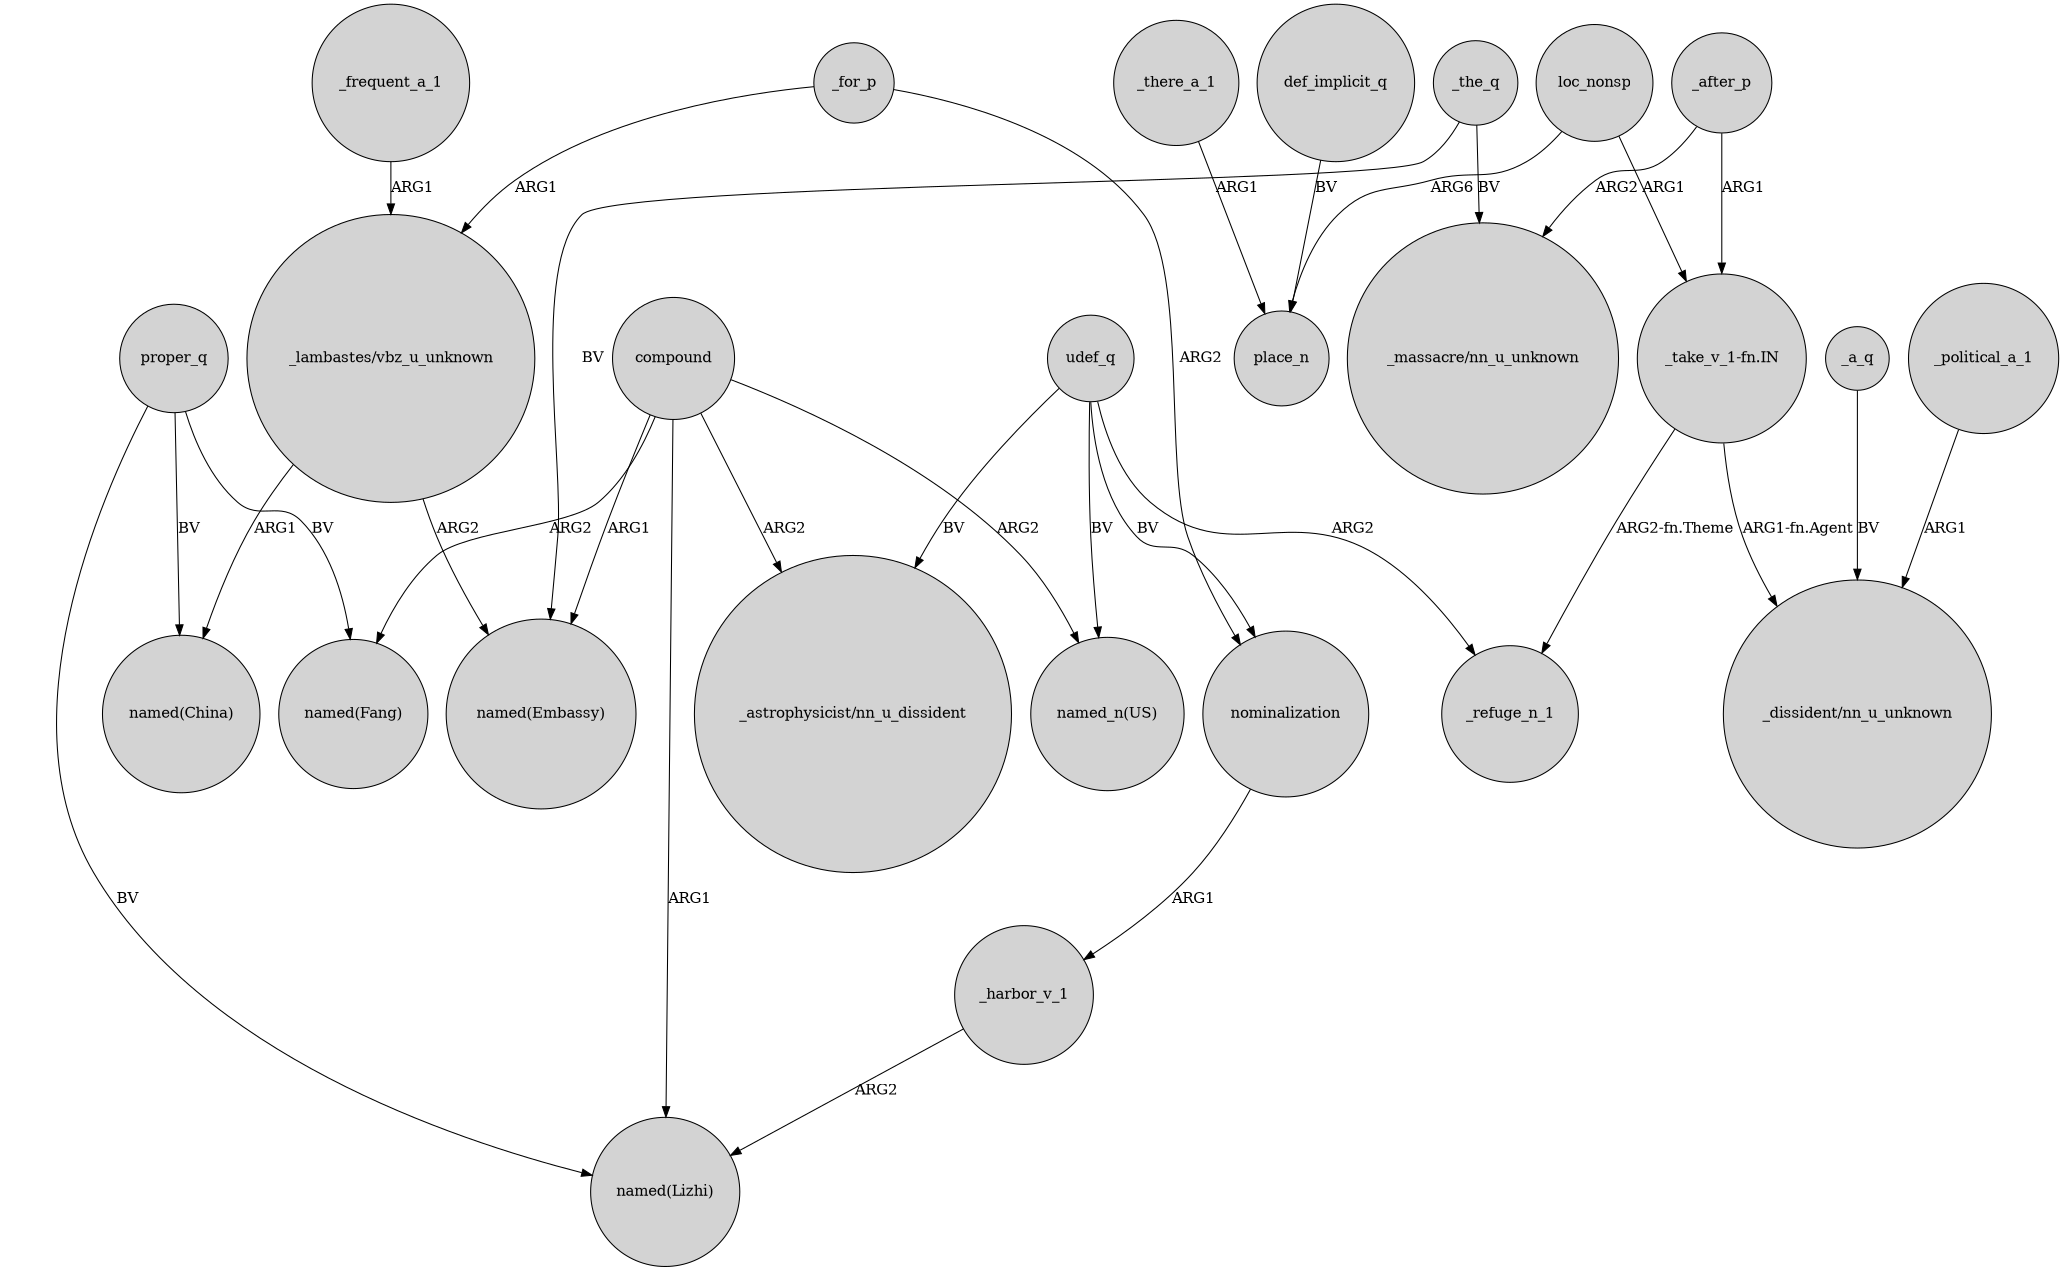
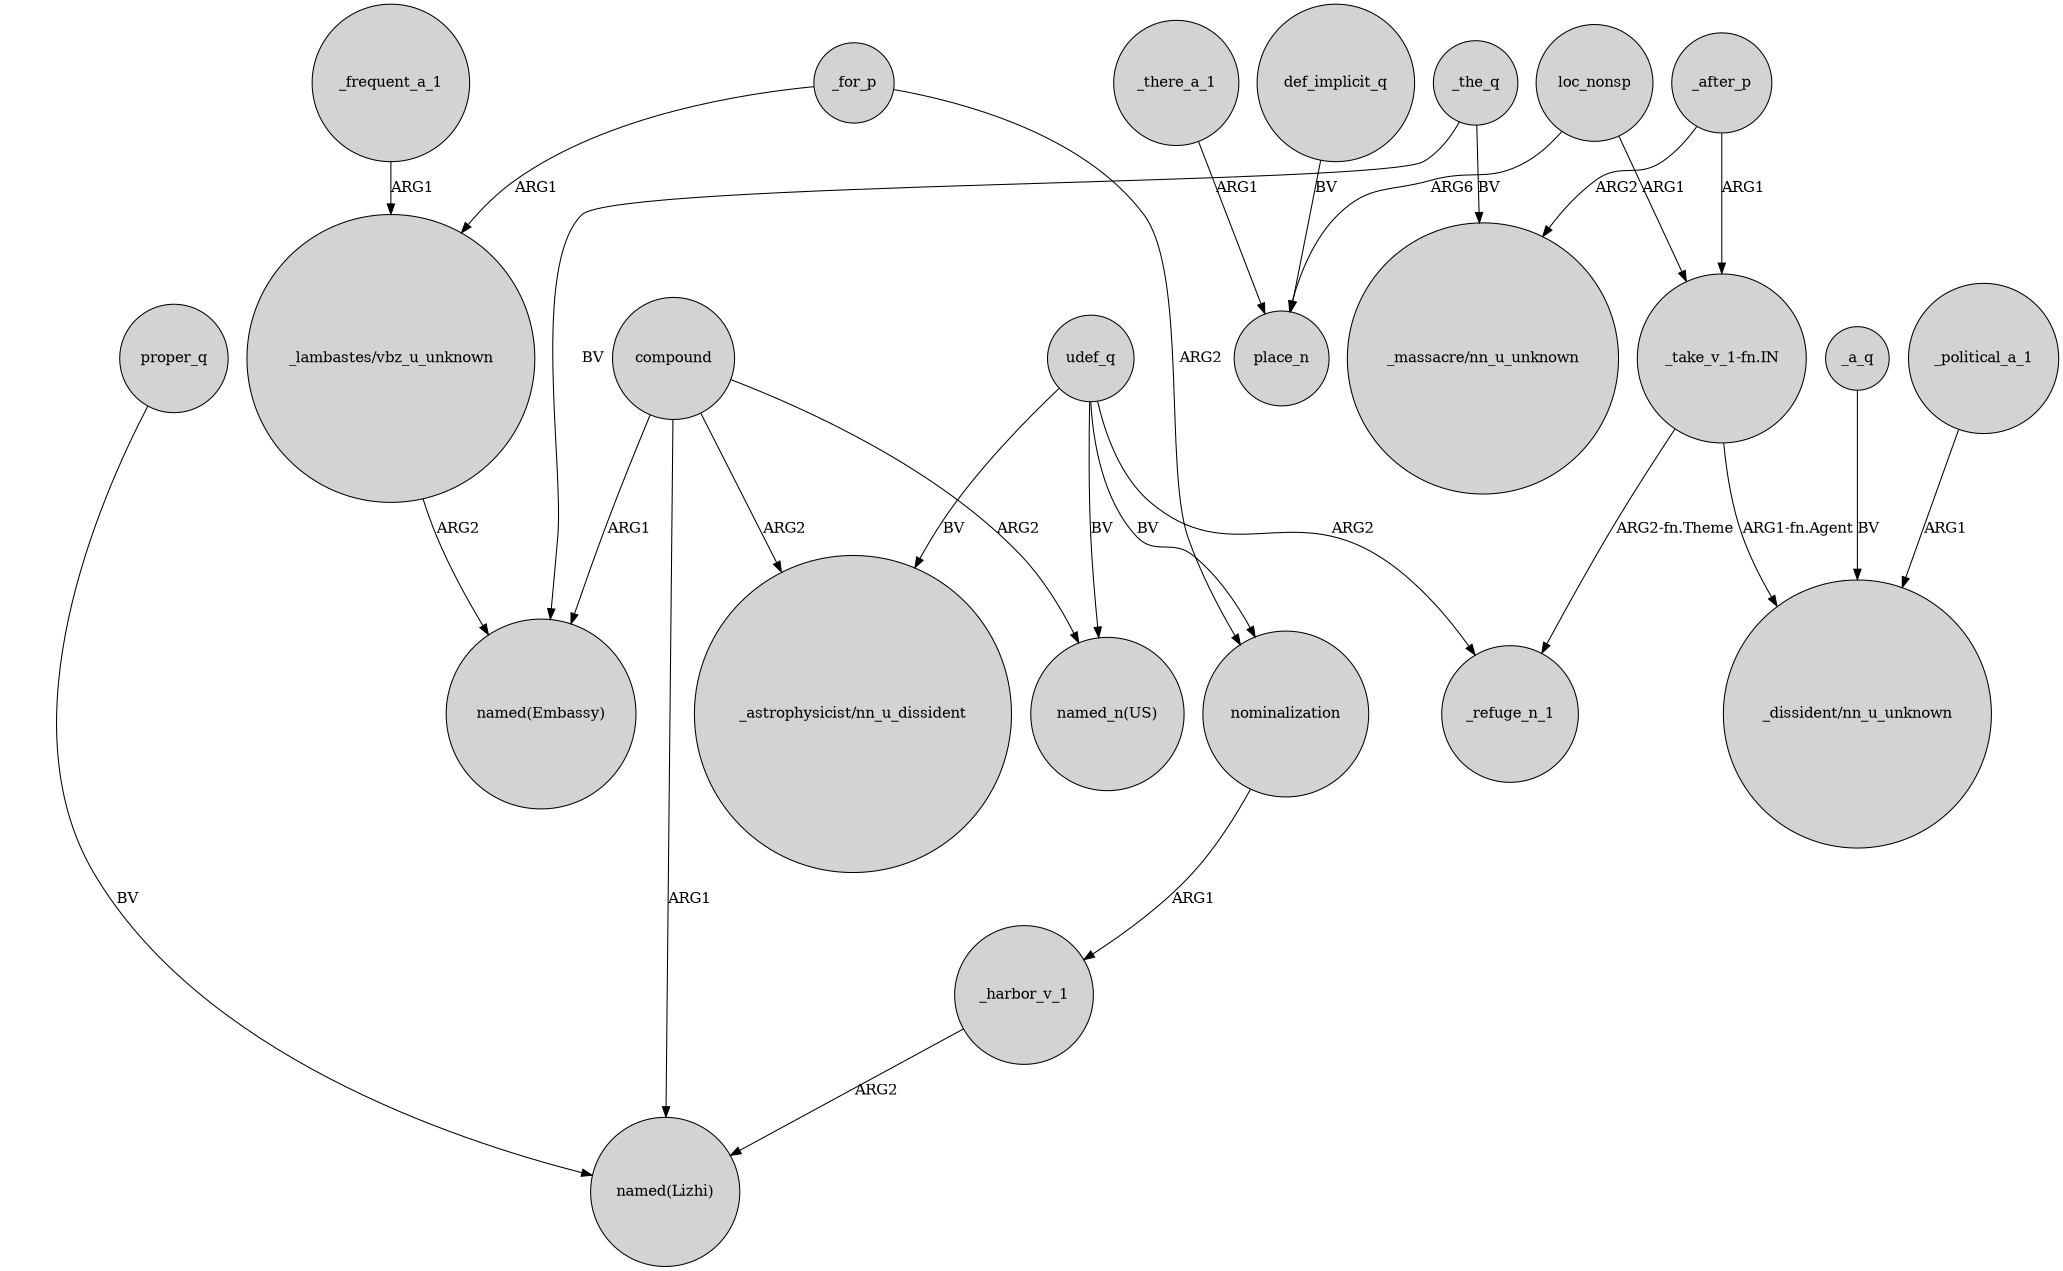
  digraph {
    node [shape=circle style=filled]
    proper_q
-   "named(Fang)"
    "named(Lizhi)"
-   "named(China)"
    loc_nonsp
    "_take_v_1-fn.IN"
    place_n
    "_dissident/nn_u_unknown"
    _refuge_n_1
    udef_q
    "named_n(US)"
    nominalization
    n13 [label="_astrophysicist/nn_u_dissident"]
    _harbor_v_1
    _for_p
    "_lambastes/vbz_u_unknown"
    "named(Embassy)"
    def_implicit_q
    compound
    _after_p
    "_massacre/nn_u_unknown"
    _the_q
    _frequent_a_1
    _political_a_1
    _a_q
    _there_a_1
-   proper_q -> "named(Fang)" [label=BV]
    proper_q -> "named(Lizhi)" [label=BV]
-   proper_q -> "named(China)" [label=BV]
    loc_nonsp -> "_take_v_1-fn.IN" [label=ARG1]
    loc_nonsp -> place_n [label=ARG6]
    "_take_v_1-fn.IN" -> "_dissident/nn_u_unknown" [label="ARG1-fn.Agent"]
    "_take_v_1-fn.IN" -> _refuge_n_1 [label="ARG2-fn.Theme"]
    udef_q -> _refuge_n_1 [label=ARG2]
    udef_q -> "named_n(US)" [label=BV]
    udef_q -> nominalization [label=BV]
    udef_q -> n13 [label=BV]
    nominalization -> _harbor_v_1 [label=ARG1]
    _harbor_v_1 -> "named(Lizhi)" [label=ARG2]
    _for_p -> nominalization [label=ARG2]
    _for_p -> "_lambastes/vbz_u_unknown" [label=ARG1]
-   "_lambastes/vbz_u_unknown" -> "named(China)" [label=ARG1]
    "_lambastes/vbz_u_unknown" -> "named(Embassy)" [label=ARG2]
    def_implicit_q -> place_n [label=BV]
-   compound -> "named(Fang)" [label=ARG2]
    compound -> "named(Lizhi)" [label=ARG1]
    compound -> "named_n(US)" [label=ARG2]
    compound -> n13 [label=ARG2]
    compound -> "named(Embassy)" [label=ARG1]
    _after_p -> "_take_v_1-fn.IN" [label=ARG1]
    _after_p -> "_massacre/nn_u_unknown" [label=ARG2]
    _the_q -> "named(Embassy)" [label=BV]
    _the_q -> "_massacre/nn_u_unknown" [label=BV]
    _frequent_a_1 -> "_lambastes/vbz_u_unknown" [label=ARG1]
    _political_a_1 -> "_dissident/nn_u_unknown" [label=ARG1]
    _a_q -> "_dissident/nn_u_unknown" [label=BV]
    _there_a_1 -> place_n [label=ARG1]
  }
